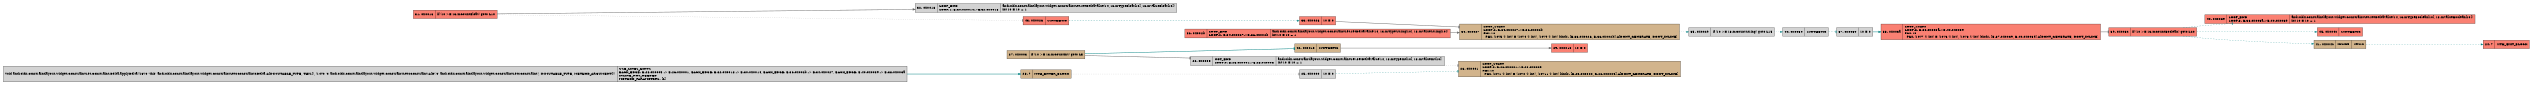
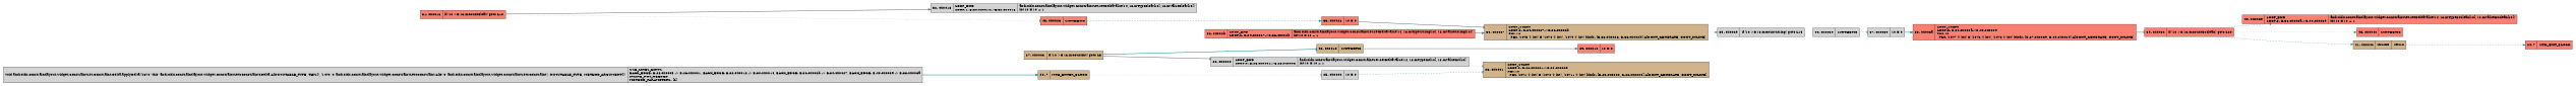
  digraph {
    rankdir=LR
    node [fillcolor=salmon shape=record style=filled]
    edge [arrowhead=normal color=teal style=bold]
    n1 [fillcolor=tan label="{23\:\ ?|MTH_ENTER_BLOCK\l}"]
    n2 [fillcolor=lightgrey label="{25\:\ 0x0000|r0 = 0\l}"]
    n3 [fillcolor=tan label="{26\:\ 0x0001|LOOP_START\lLOOP:0: B:26:0x0001\-\>B:28:0x0005\lPHI: r0 \l  PHI: (r0v1 'i' int) = (r0v0 'i' int), (r0v11 'i' int) binds: [B:25:0x0000, B:28:0x0005] A[DONT_GENERATE, DONT_INLINE]\l}"]
    n4 [fillcolor=tan label="{27\:\ 0x0003|if (r0 \>= r3.mCountInt) goto L5\l}"]
-   n5 [fillcolor=lightgrey label="{28\:\ 0x0005|NOT_END\lLOOP:0: B:26:0x0001\-\>B:28:0x0005\l|androidx.constraintlayout.widget.ConstraintSet.setDeltaValue(r4, r3.mTypeInt[r0], r3.mValueInt[r0])\lint r0 = r0 + 1\l}"]
+   n5 [fillcolor=lightgrey label="{28\:\ 0x0005|LOOP_END\lLOOP:0: B:26:0x0001\-\>B:28:0x0005\l|androidx.constraintlayout.widget.ConstraintSet.setDeltaValue(r4, r3.mTypeInt[r0], r3.mValueInt[r0])\lint r0 = r0 + 1\l}"]
    n6 [fillcolor=tan label="{42\:\ 0x0013|SYNTHETIC\l}"]
    n7 [label="{29\:\ 0x0013|r0 = 0\l}"]
    n8 [label="{31\:\ 0x0016|if (r0 \>= r3.mCountFloat) goto L10\l}"]
    n9 [fillcolor=lightgrey label="{32\:\ 0x0018|LOOP_END\lLOOP:1: B:30:0x0014\-\>B:32:0x0018\l|androidx.constraintlayout.widget.ConstraintSet.setDeltaValue(r4, r3.mTypeFloat[r0], r3.mValueFloat[r0])\lint r0 = r0 + 1\l}"]
    n10 [label="{43\:\ 0x0026|SYNTHETIC\l}"]
    n11 [label="{33\:\ 0x0026|r0 = 0\l}"]
    n12 [fillcolor=tan label="{34\:\ 0x0027|LOOP_START\lLOOP:2: B:34:0x0027\-\>B:36:0x002b\lPHI: r0 \l  PHI: (r0v5 'i' int) = (r0v4 'i' int), (r0v9 'i' int) binds: [B:33:0x0026, B:36:0x002b] A[DONT_GENERATE, DONT_INLINE]\l}"]
    n13 [fillcolor=lightgrey label="{35\:\ 0x0029|if (r0 \>= r3.mCountString) goto L15\l}"]
    n14 [fillcolor=lightgrey label="{44\:\ 0x0039|SYNTHETIC\l}"]
    n15 [label="{36\:\ 0x002b|LOOP_END\lLOOP:2: B:34:0x0027\-\>B:36:0x002b\l|androidx.constraintlayout.widget.ConstraintSet.setDeltaValue(r4, r3.mTypeString[r0], r3.mValueString[r0])\lint r0 = r0 + 1\l}"]
    n16 [fillcolor=lightgrey label="{37\:\ 0x0039|r0 = 0\l}"]
    n17 [label="{38\:\ 0x003a|LOOP_START\lLOOP:3: B:38:0x003a\-\>B:40:0x003e\lPHI: r5 \l  PHI: (r0v7 'i' int) = (r0v6 'i' int), (r0v8 'i' int) binds: [B:37:0x0039, B:40:0x003e] A[DONT_GENERATE, DONT_INLINE]\l}"]
    n18 [label="{39\:\ 0x003c|if (r0 \>= r3.mCountBoolean) goto L20\l}"]
    n19 [label="{40\:\ 0x003e|LOOP_END\lLOOP:3: B:38:0x003a\-\>B:40:0x003e\l|androidx.constraintlayout.widget.ConstraintSet.setDeltaValue(r4, r3.mTypeBoolean[r0], r3.mValueBoolean[r0])\lint r0 = r0 + 1\l}"]
    n20 [label="{45\:\ 0x004c|SYNTHETIC\l}"]
    n21 [fillcolor=tan label="{41\:\ 0x004c|INLINE\l|return\l}"]
    n22 [label="{24\:\ ?|MTH_EXIT_BLOCK\l}"]
    n23 [fillcolor=lightgrey label="{void androidx.constraintlayout.widget.ConstraintSet.Constraint.Delta.applyDelta((r3v0 'this' androidx.constraintlayout.widget.ConstraintSet$Constraint$Delta A[IMMUTABLE_TYPE, THIS]), (r4v0 'c' androidx.constraintlayout.widget.ConstraintSet$Constraint A[D('c' androidx.constraintlayout.widget.ConstraintSet$Constraint), IMMUTABLE_TYPE, METHOD_ARGUMENT]))  | USE_LINES_HINTS\lBACK_EDGE: B:28:0x0005 \-\> B:26:0x0001, BACK_EDGE: B:32:0x0018 \-\> B:30:0x0014, BACK_EDGE: B:36:0x002b \-\> B:34:0x0027, BACK_EDGE: B:40:0x003e \-\> B:38:0x003a\lINLINE_NOT_NEEDED\lMETHOD_PARAMETERS: [c]\l}"]
    n1 -> n2 [arrowhead=tee color=gray40 style=dotted]
    n2 -> n3 [arrowhead=tee style=dashed]
    n4 -> n5 [arrowhead=tee color=gray40]
    n4 -> n6 [arrowhead=tee]
    n5 -> n3 [arrowhead=tee color=gray40 style=dotted]
    n6 -> n7 [color=gray40]
    n8 -> n9 [color=gray40]
    n8 -> n10 [arrowhead=tee color=gray40 style=dotted]
    n10 -> n11 [style=dashed]
    n11 -> n12 [arrowhead=tee color=gray40]
    n12 -> n13 [style=dotted]
-   n13 -> n14 [style=dotted]
    n14 -> n16 [arrowhead=tee style=dashed]
    n15 -> n12 [color=gray40]
    n16 -> n17
    n17 -> n18 [arrowhead=tee color=gray40]
    n18 -> n19 [arrowhead=tee style=dashed]
-   n18 -> n20 [style=dashed]
+   n18 -> n20 [style=dotted]
    n18 -> n21 [style=dashed]
    n21 -> n22 [style=dashed]
    n23 -> n1
  }
